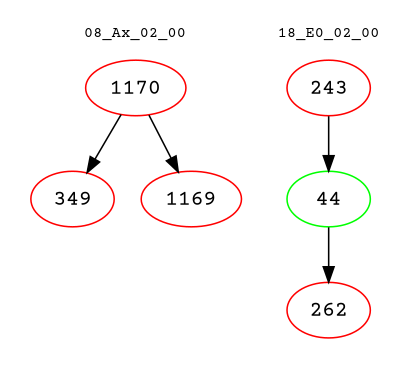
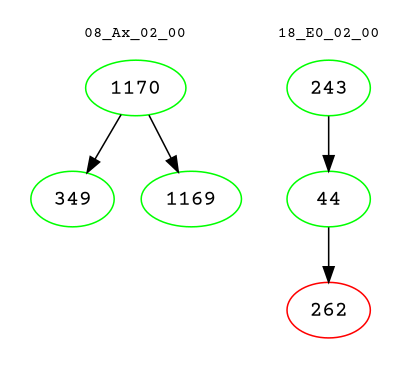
  digraph {
    fontname="Courier Prime"
    node [color=red fontname="Courier Prime"]
    edge [color=black fontname="Courier Prime"]
-   n1 [label=1170]
-   n2 [label=349]
-   n3 [label=1169]
-   n4 [label=243]
+   n1 [color=green label=1170]
+   n2 [color=green label=349]
+   n3 [color=green label=1169]
+   n4 [color=green label=243]
    n5 [color=green label=44]
    n6 [label=262]
    subgraph cluster_1 {
      color=white
      fontsize=10
      label="08_Ax_02_00"
      n1
      n2
      n3
    }
    subgraph cluster_2 {
      color=white
      fontsize=10
      label="18_E0_02_00"
      n4
      n5
      n6
    }
    n1 -> n2
    n1 -> n3
    n4 -> n5
    n5 -> n6
  }
